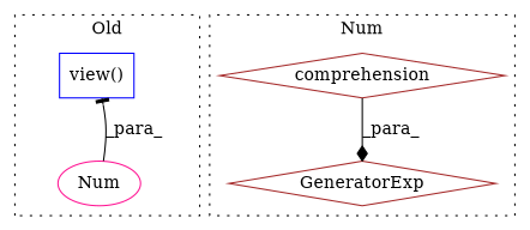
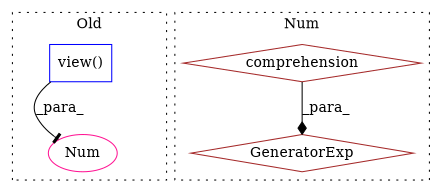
  digraph {
    node [color=brown shape=diamond]
    n1 [a=75 color=blue l="7,1" label="view()" s="8443,8452" shape=box]
    n2 [a=76 color=deeppink l=2 label=Num s=8450 shape=ellipse]
    n3 [a=55 l=10 label=GeneratorExp s=6404]
    n4 [a=45 l=3 label=comprehension s=6425]
    subgraph cluster_1 {
      label=Old
      style=dotted
      n1
      n2
    }
    subgraph cluster_2 {
      label=Num
      style=dotted
      n3
      n4
    }
-   n2 -> n1 [arrowhead=tee label=_para_]
+   n1 -> n2 [arrowhead=tee label=_para_]
    n4 -> n3 [arrowhead=diamond label=_para_]
  }
